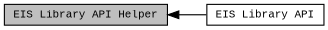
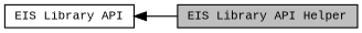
  digraph {
    rankdir=LR
    fontname="Liberation Mono"
    node [color=black fontname="Liberation Mono" fontsize=10 shape=box]
    n1 [height=0.2 label="EIS Library API" width=0.4]
    n2 [fillcolor=grey75 fontcolor=black height=0.2 label="EIS Library API Helper" style=filled width=0.4]
-   n2 -> n1 [dir=back fontname="Liberation Mono" fontsize=10 labelfontname=Helvetica labelfontsize=10 shape=plaintext style=solid]
+   n1 -> n2 [dir=back fontname="Liberation Mono" fontsize=10 labelfontname=Helvetica labelfontsize=10 shape=plaintext style=solid]
  }
